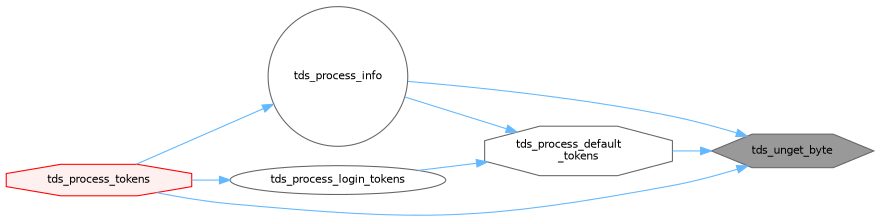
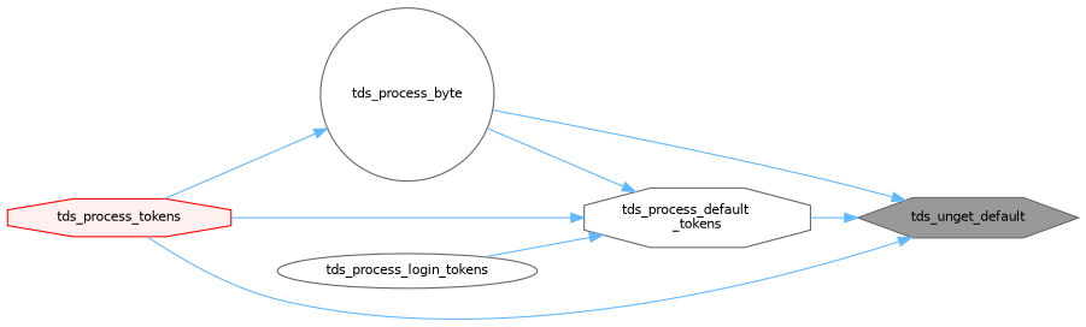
  digraph {
    rankdir=RL
    node [color=grey40 fillcolor=white fontname=Helvetica fontsize=10 shape=octagon style=filled]
    edge [color=steelblue1 dir=back fontname=Helvetica fontsize=10 labelfontname=Helvetica labelfontsize=10 style=solid]
-   n1 [color=gray40 fillcolor=grey60 fontcolor=black height=0.2 label=tds_unget_byte shape=hexagon width=0.4]
+   n1 [color=gray40 fillcolor=grey60 fontcolor=black height=0.2 label=tds_unget_default shape=hexagon width=0.4]
    n2 [height=0.2 label="tds_process_default\l_tokens" width=0.4]
-   n3 [height=0.2 label=tds_process_info shape=circle width=0.4]
+   n3 [height=0.2 label=tds_process_byte shape=circle width=0.4]
    n4 [color=red fillcolor="#FFF0F0" height=0.2 label=tds_process_tokens width=0.4]
    n5 [height=0.2 label=tds_process_login_tokens shape=ellipse width=0.4]
    n1 -> n2
    n1 -> n3
    n1 -> n4
    n2 -> n3
-   n5 -> n4
+   n2 -> n4
    n2 -> n5
    n3 -> n4
  }
